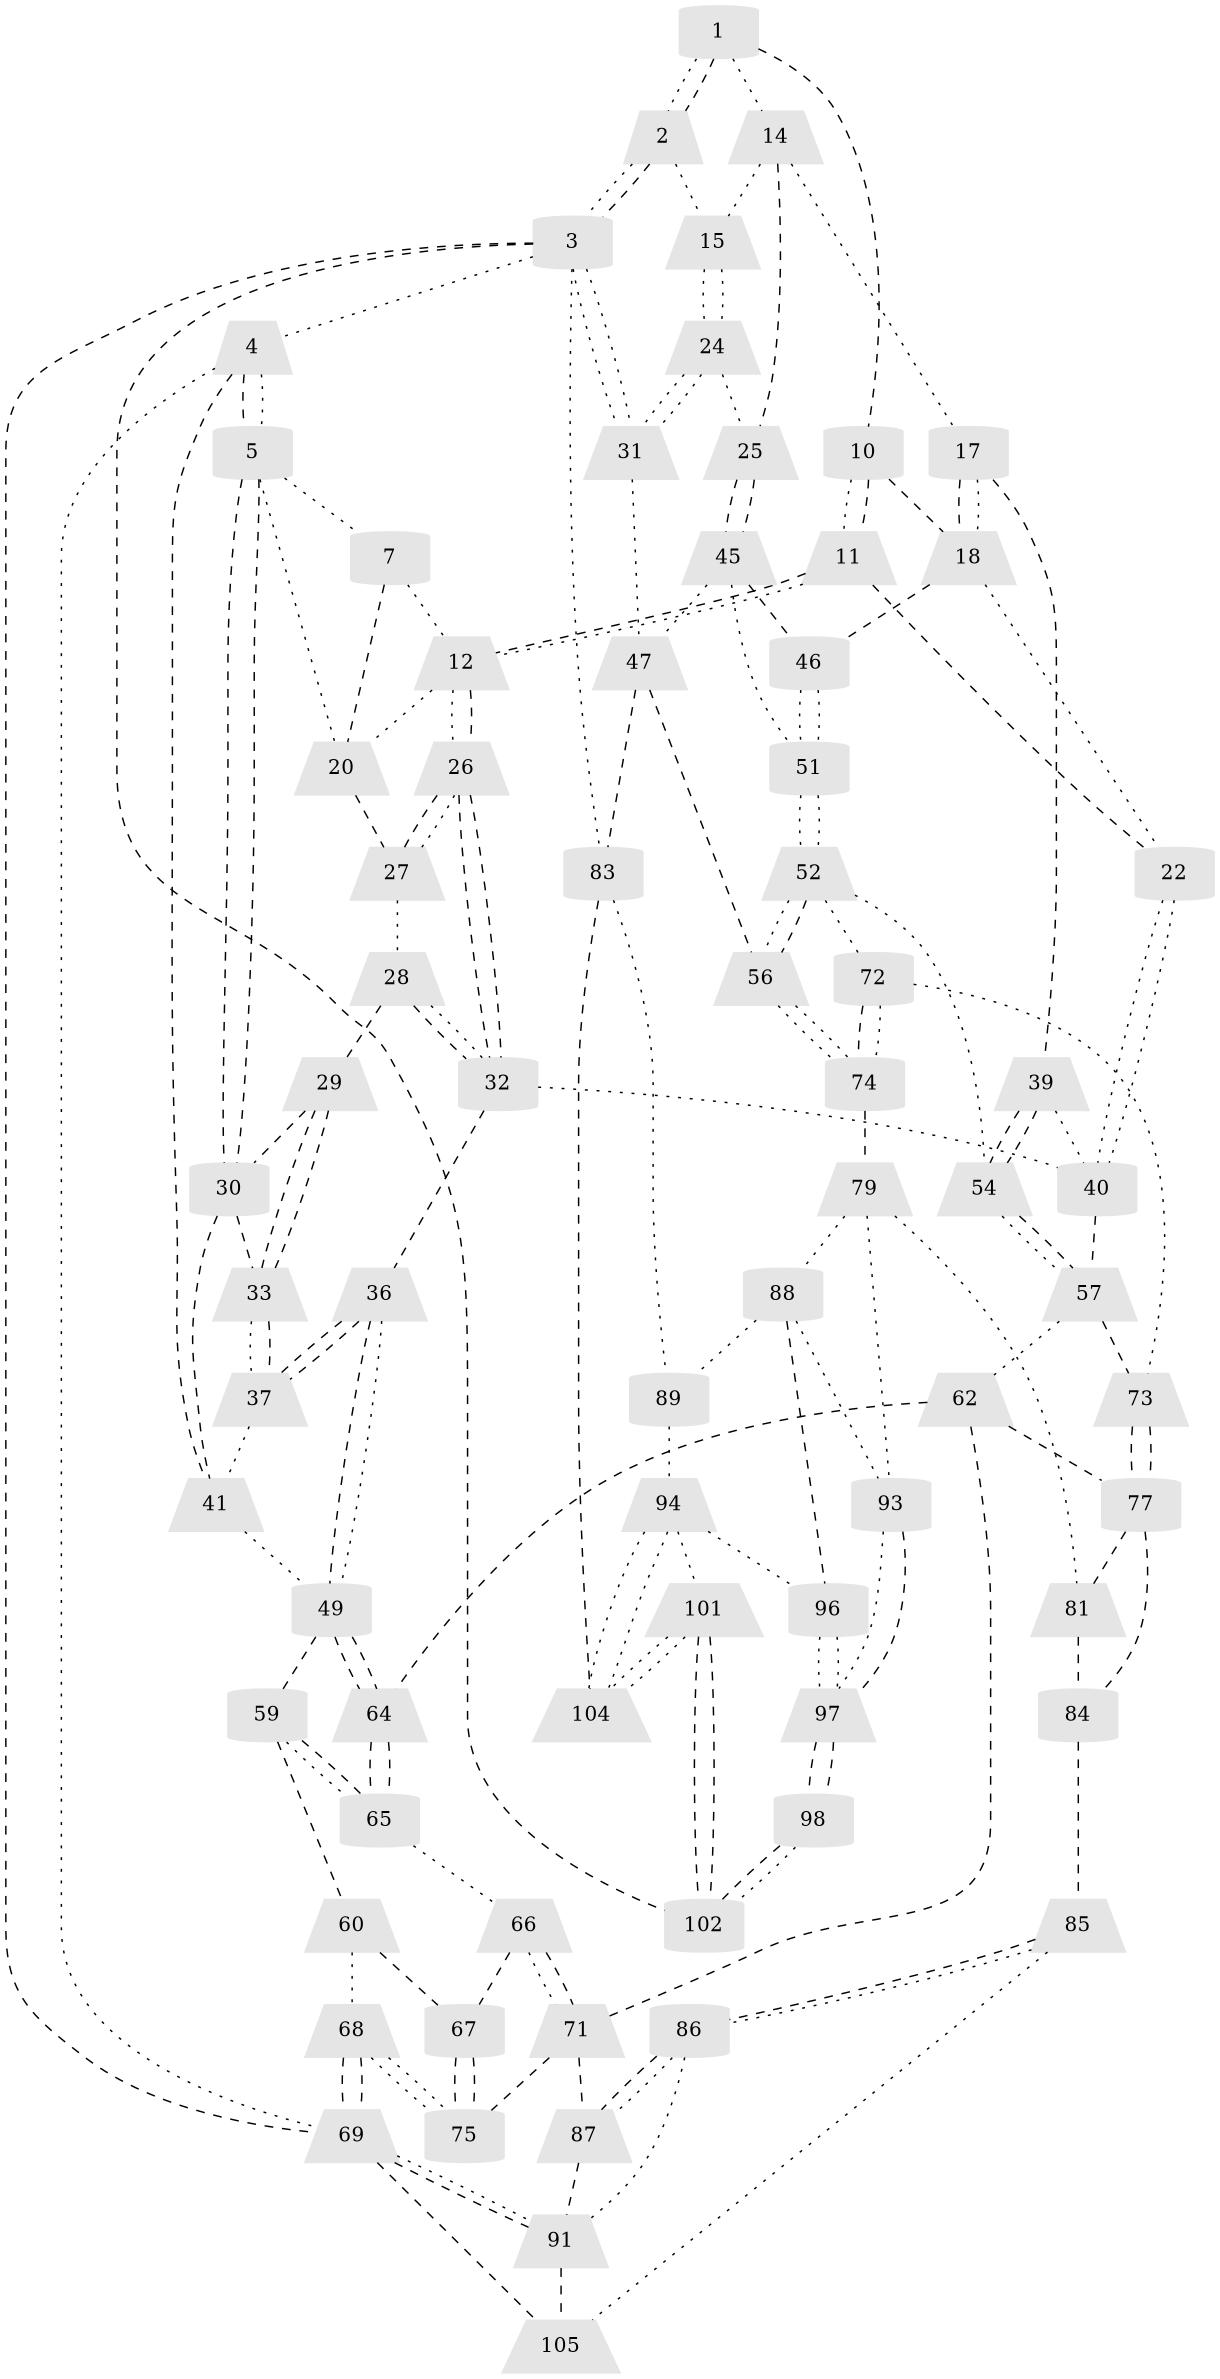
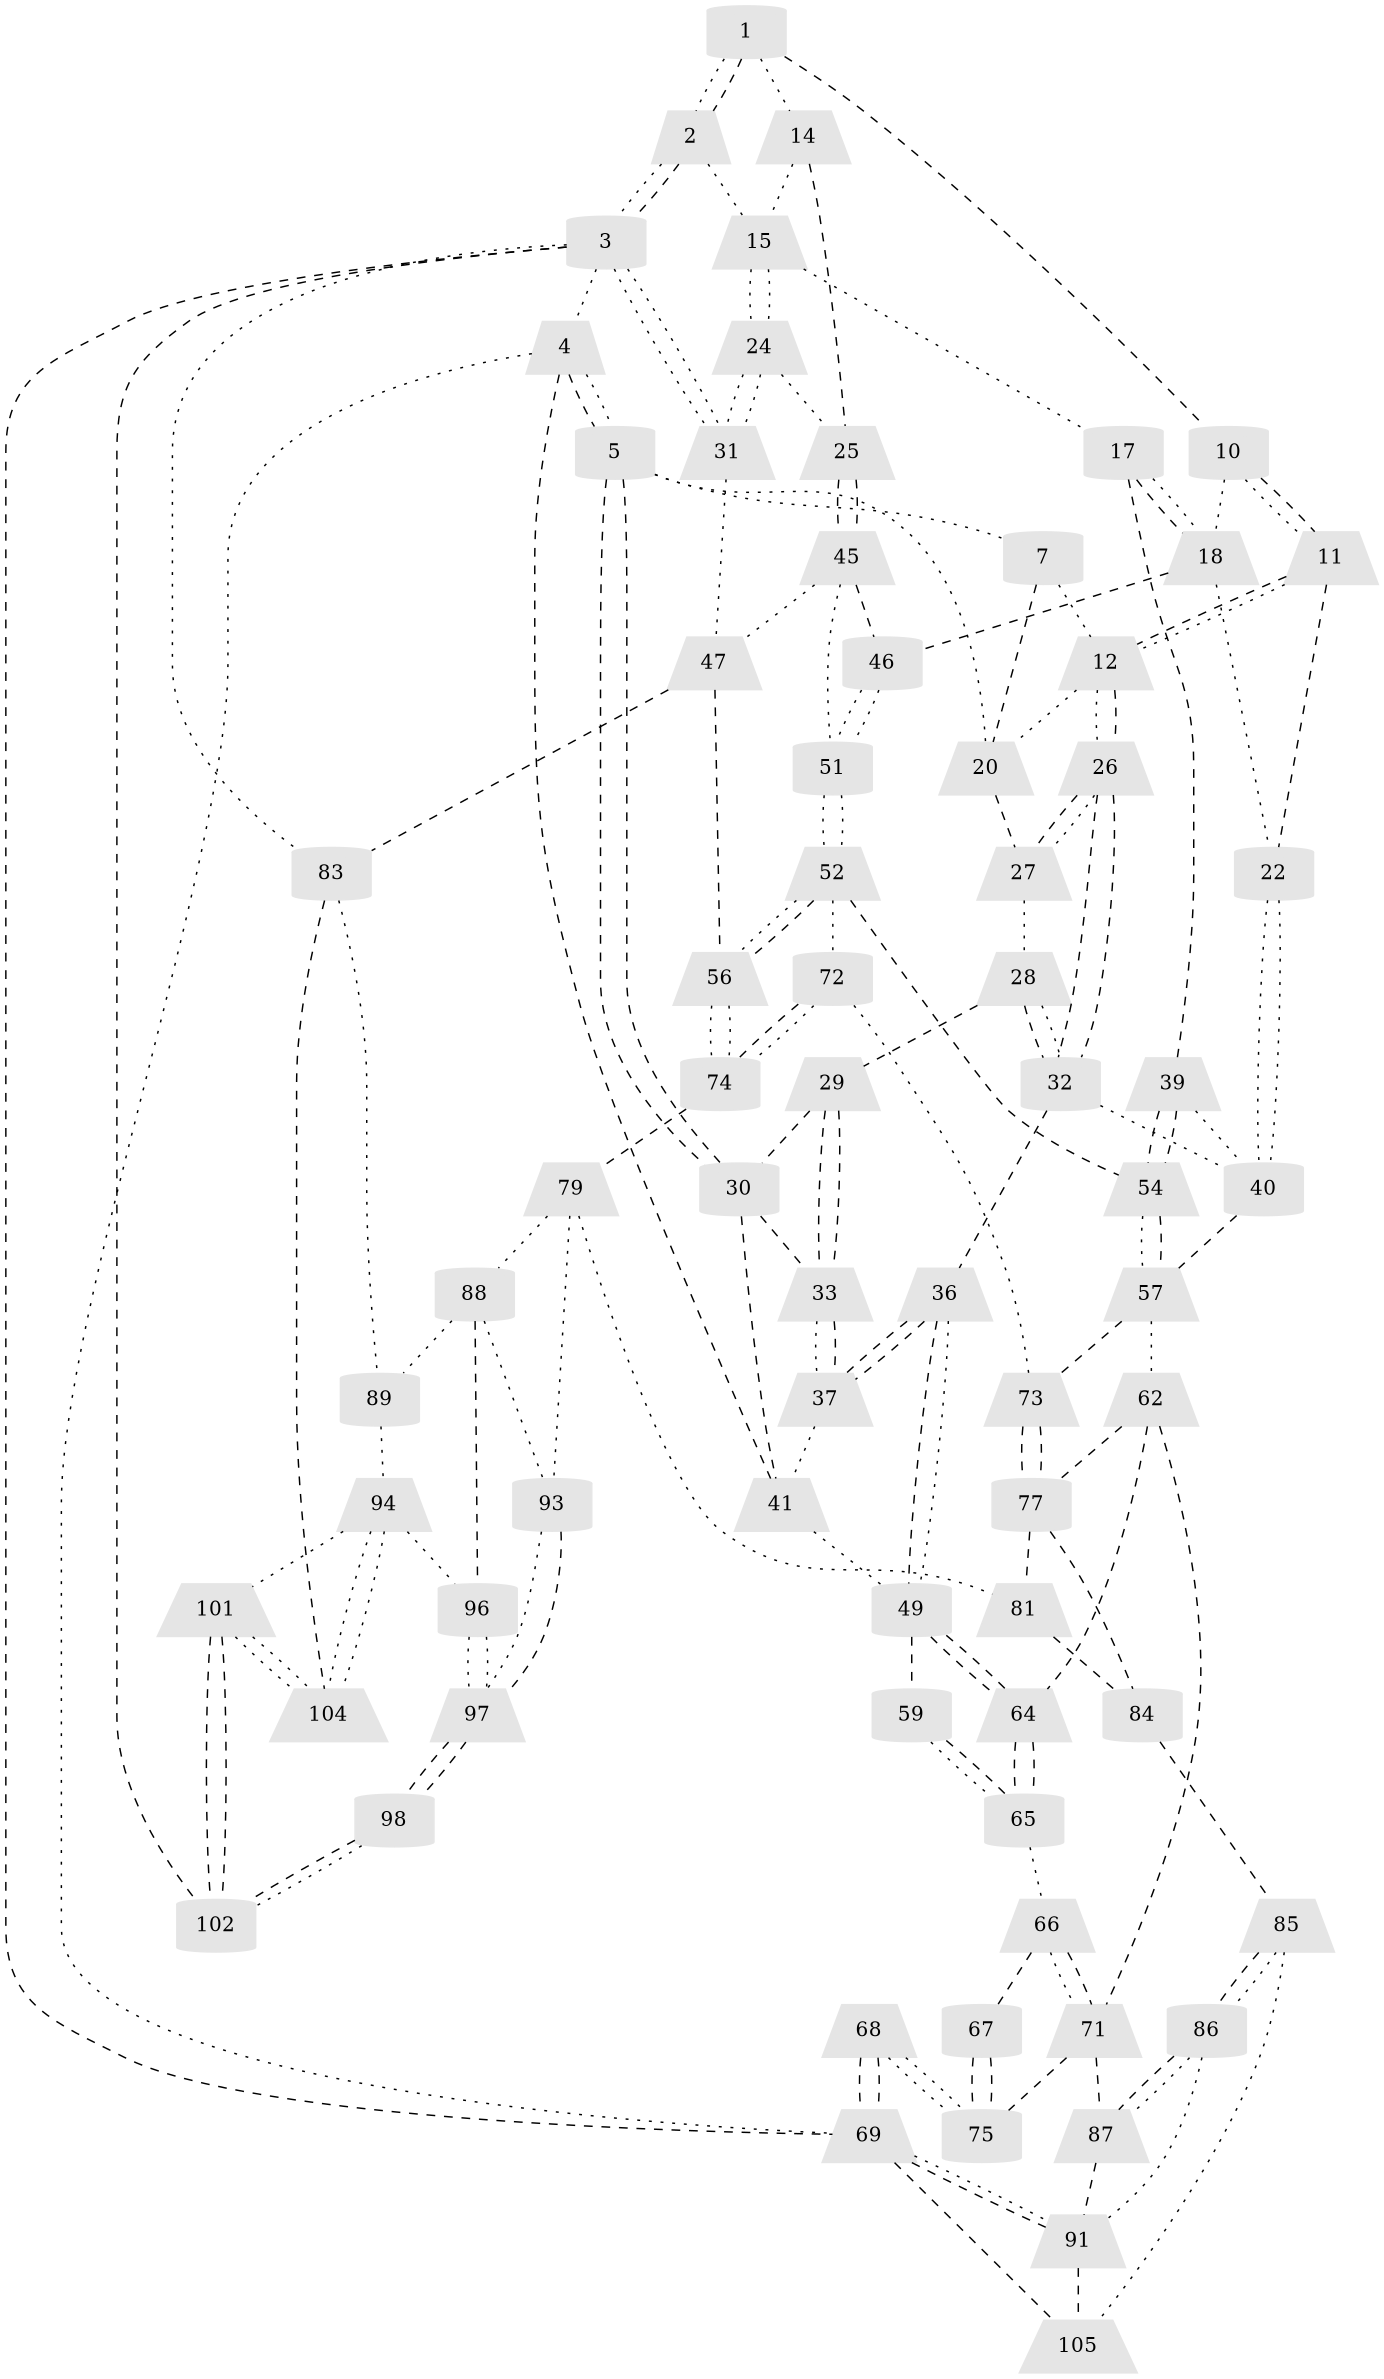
  graph {
    node [color=gray90 shape=trapezium style=filled]
    edge [style=dashed]
    1 [shape=cylinder super="+9"]
    2
    10 [shape=cylinder super="+19"]
    14 [super="+16"]
    3 [shape=cylinder super="+82"]
    15
    11
    18 [super="+23"]
    17 [shape=cylinder super="+38"]
    25
    4 [super="+43"]
    31
    69 [super="+70"]
    83 [shape=cylinder super="+90"]
    102 [shape=cylinder]
    24
    5 [shape=cylinder super="+6"]
    41 [super="+42"]
    47 [super="+55"]
    91 [super="+103"]
    105
    89 [shape=cylinder]
    104
    7 [shape=cylinder super="+8"]
    20 [super="+21"]
    30 [shape=cylinder super="+34"]
    49 [shape=cylinder super="+50"]
-   60 [super="+61"]
    67 [shape=cylinder]
    68
    12 [super="+13"]
    27
    33
    26
    22 [shape=cylinder]
    46 [shape=cylinder]
    40 [shape=cylinder super="+44"]
    32 [shape=cylinder super="+35"]
    39
    45 [super="+48"]
    54
    51 [shape=cylinder]
    28
    57 [super="+58"]
    36
    29
    37
    56
    59 [shape=cylinder]
    64
    62 [super="+63"]
    73
    52 [super="+53"]
    74 [shape=cylinder]
    65 [shape=cylinder]
    72 [shape=cylinder]
    79 [super="+80"]
    71 [super="+76"]
    77 [shape=cylinder super="+78"]
    66
    75 [shape=cylinder]
    87
    81
    84 [shape=cylinder super="+100"]
    88 [shape=cylinder super="+92"]
    93 [shape=cylinder]
    85 [super="+106"]
    96 [shape=cylinder]
    97
    94 [super="+95"]
    86 [shape=cylinder]
    101
    98 [shape=cylinder]
    1 -- 2 [style=dotted]
    1 -- 2
    1 -- 10
    1 -- 14 [style=dotted]
    2 -- 3 [style=dotted]
    2 -- 3
    2 -- 15 [style=dotted]
    10 -- 11 [style=dotted]
    10 -- 11
-   10 -- 18 [weight=2]
+   10 -- 18 [style=dotted weight=2]
    14 -- 15 [style=dotted]
-   14 -- 17 [style=dotted]
+   15 -- 17 [style=dotted]
    14 -- 25
    3 -- 4 [style=dotted]
    3 -- 31 [style=dotted]
    3 -- 31 [style=dotted]
    3 -- 69
    3 -- 83 [style=dotted]
    3 -- 102
    15 -- 24 [style=dotted]
    15 -- 24 [style=dotted]
    11 -- 12
    11 -- 12 [style=dotted]
    11 -- 22
    18 -- 22 [style=dotted]
    18 -- 46
    17 -- 18
    17 -- 18 [style=dotted]
    17 -- 39
    25 -- 45
    25 -- 45
    4 -- 69 [style=dotted]
    4 -- 5
    4 -- 5 [style=dotted]
    4 -- 41
    31 -- 47 [style=dotted]
    69 -- 91
    69 -- 91 [style=dotted]
    69 -- 105
    83 -- 89 [style=dotted]
    83 -- 104
    24 -- 25 [style=dotted]
    24 -- 31 [style=dotted]
    24 -- 31 [style=dotted]
    5 -- 7 [style=dotted]
    5 -- 20 [style=dotted]
    5 -- 30
    5 -- 30
    41 -- 49 [style=dotted]
    47 -- 83
    47 -- 56
    91 -- 105
    89 -- 94 [style=dotted]
    7 -- 20
    7 -- 12 [style=dotted]
    20 -- 27
    30 -- 41
    30 -- 33
    49 -- 59
    49 -- 64
    49 -- 64
-   60 -- 67
-   60 -- 68 [style=dotted]
    67 -- 75
    67 -- 75
    68 -- 69
    68 -- 69
    68 -- 75 [style=dotted]
    68 -- 75 [style=dotted]
    12 -- 20 [style=dotted]
    12 -- 26 [style=dotted]
    12 -- 26
    27 -- 28 [style=dotted]
    33 -- 37 [style=dotted]
    33 -- 37
    26 -- 27
    26 -- 27 [style=dotted]
    26 -- 32
    26 -- 32
    22 -- 40 [style=dotted]
    22 -- 40 [style=dotted]
    46 -- 51 [style=dotted]
    46 -- 51 [style=dotted]
    40 -- 57
    32 -- 40 [style=dotted]
    32 -- 36
    39 -- 40 [style=dotted]
    39 -- 54
    39 -- 54
    45 -- 47 [style=dotted]
    45 -- 46
    45 -- 51 [style=dotted]
    54 -- 57 [style=dotted]
    54 -- 57
    51 -- 52 [style=dotted]
    51 -- 52 [style=dotted]
    28 -- 32
    28 -- 32 [style=dotted]
    28 -- 29
    57 -- 62 [style=dotted]
    57 -- 73
    36 -- 49
    36 -- 49 [style=dotted]
    36 -- 37
    36 -- 37
    29 -- 30
    29 -- 33
    29 -- 33
    37 -- 41 [style=dotted]
    56 -- 74 [style=dotted]
    56 -- 74 [style=dotted]
-   59 -- 60
    59 -- 65 [style=dotted]
    59 -- 65
    64 -- 65
    64 -- 65
    62 -- 64
    62 -- 71
    62 -- 77
    73 -- 77
    73 -- 77
-   52 -- 54 [style=dotted]
+   52 -- 54
    52 -- 56 [style=dotted]
    52 -- 56
    52 -- 72 [style=dotted]
    74 -- 79
    65 -- 66 [style=dotted]
    72 -- 73 [style=dotted]
    72 -- 74
    72 -- 74 [style=dotted]
    79 -- 81 [style=dotted]
    79 -- 88 [style=dotted]
    79 -- 93 [style=dotted]
    71 -- 75
    71 -- 87
    77 -- 81
    77 -- 84
    66 -- 67
    66 -- 71 [style=dotted]
    66 -- 71
    87 -- 91
    81 -- 84
    84 -- 85
    88 -- 89 [style=dotted]
    88 -- 93 [style=dotted]
    88 -- 96
    93 -- 97 [style=dotted]
    93 -- 97
    85 -- 105 [style=dotted]
    85 -- 86
    85 -- 86 [style=dotted]
    96 -- 97 [style=dotted]
    96 -- 97 [style=dotted]
    97 -- 98
    97 -- 98
    94 -- 104 [style=dotted]
    94 -- 104 [style=dotted]
    94 -- 96 [style=dotted]
    94 -- 101 [style=dotted]
    86 -- 91 [style=dotted]
    86 -- 87
    86 -- 87 [style=dotted]
    101 -- 102
    101 -- 102
    101 -- 104 [style=dotted]
    101 -- 104 [style=dotted]
    98 -- 102
    98 -- 102 [style=dotted]
  }
